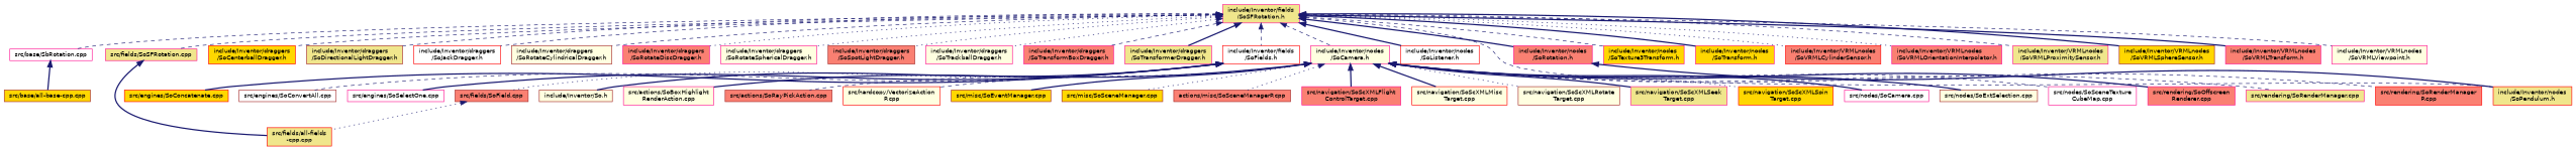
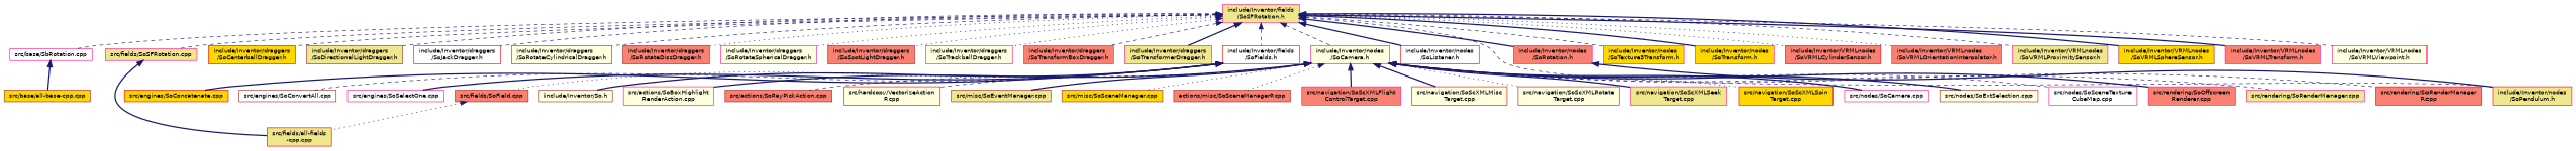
  digraph {
    node [color=deeppink fillcolor=salmon fontname=Helvetica fontsize=10 shape=record style=filled]
    edge [color=midnightblue dir=back fontname=Helvetica fontsize=10 labelfontname=Helvetica labelfontsize=10 style=bold]
    n1 [fillcolor=khaki fontcolor=black height=0.2 label="include/Inventor/fields\l/SoSFRotation.h" width=0.4]
    n2 [fillcolor=white height=0.2 label="src/base/SbRotation.cpp" width=0.4]
    n3 [fillcolor=khaki height=0.2 label="src/fields/SoSFRotation.cpp" width=0.4]
    n4 [color=red fillcolor=gold height=0.2 label="include/Inventor/draggers\l/SoCenterballDragger.h" width=0.4]
    n5 [color=brown fillcolor=khaki height=0.2 label="include/Inventor/draggers\l/SoDirectionalLightDragger.h" width=0.4]
    n6 [color=red fillcolor=white height=0.2 label="include/Inventor/draggers\l/SoJackDragger.h" width=0.4]
    n7 [color=brown fillcolor=lightyellow height=0.2 label="include/Inventor/draggers\l/SoRotateCylindricalDragger.h" width=0.4]
-   n8 [height=0.2 label="include/Inventor/draggers\l/SoRotateDiscDragger.h" width=0.4]
+   n8 [color=brown height=0.2 label="include/Inventor/draggers\l/SoRotateDiscDragger.h" width=0.4]
    n9 [fillcolor=lightyellow height=0.2 label="include/Inventor/draggers\l/SoRotateSphericalDragger.h" width=0.4]
    n10 [color=brown height=0.2 label="include/Inventor/draggers\l/SoSpotLightDragger.h" width=0.4]
    n11 [fillcolor=lightyellow height=0.2 label="include/Inventor/draggers\l/SoTrackballDragger.h" width=0.4]
    n12 [height=0.2 label="include/Inventor/draggers\l/SoTransformBoxDragger.h" width=0.4]
    n13 [fillcolor=khaki height=0.2 label="include/Inventor/draggers\l/SoTransformerDragger.h" width=0.4]
    n14 [color=red fillcolor=white height=0.2 label="include/Inventor/fields\l/SoFields.h" width=0.4]
    n15 [fillcolor=lightyellow height=0.2 label="include/Inventor/nodes\l/SoCamera.h" width=0.4]
    n16 [color=red fillcolor=white height=0.2 label="include/Inventor/nodes\l/SoListener.h" width=0.4]
    n17 [color=red fillcolor=khaki height=0.2 label="include/Inventor/nodes\l/SoPendulum.h" width=0.4]
    n18 [height=0.2 label="include/Inventor/nodes\l/SoRotation.h" width=0.4]
    n19 [fillcolor=gold height=0.2 label="include/Inventor/nodes\l/SoTexture3Transform.h" width=0.4]
    n20 [fillcolor=gold height=0.2 label="include/Inventor/nodes\l/SoTransform.h" width=0.4]
    n21 [color=red height=0.2 label="include/Inventor/VRMLnodes\l/SoVRMLCylinderSensor.h" width=0.4]
    n22 [height=0.2 label="include/Inventor/VRMLnodes\l/SoVRMLOrientationInterpolator.h" width=0.4]
    n23 [fillcolor=khaki height=0.2 label="include/Inventor/VRMLnodes\l/SoVRMLProximitySensor.h" width=0.4]
    n24 [color=brown fillcolor=gold height=0.2 label="include/Inventor/VRMLnodes\l/SoVRMLSphereSensor.h" width=0.4]
    n25 [height=0.2 label="include/Inventor/VRMLnodes\l/SoVRMLTransform.h" width=0.4]
    n26 [fillcolor=lightyellow height=0.2 label="include/Inventor/VRMLnodes\l/SoVRMLViewpoint.h" width=0.4]
    n27 [color=brown fillcolor=gold height=0.2 label="src/base/all-base-cpp.cpp" width=0.4]
    n28 [color=red fillcolor=khaki height=0.2 label="src/fields/all-fields\l-cpp.cpp" width=0.4]
    n29 [color=red fillcolor=gold height=0.2 label="src/engines/SoConcatenate.cpp" width=0.4]
    n30 [color=brown fillcolor=white height=0.2 label="src/engines/SoConvertAll.cpp" width=0.4]
    n31 [fillcolor=white height=0.2 label="src/engines/SoSelectOne.cpp" width=0.4]
    n32 [color=brown height=0.2 label="src/fields/SoField.cpp" width=0.4]
    n33 [color=brown fillcolor=lightyellow height=0.2 label="include/Inventor/So.h" width=0.4]
    n34 [fillcolor=lightyellow height=0.2 label="src/actions/SoBoxHighlight\lRenderAction.cpp" width=0.4]
    n35 [color=brown height=0.2 label="src/actions/SoRayPickAction.cpp" width=0.4]
    n36 [color=red fillcolor=lightyellow height=0.2 label="src/hardcopy/VectorizeAction\lP.cpp" width=0.4]
-   n37 [color=brown fillcolor=gold height=0.2 label="src/misc/SoEventManager.cpp" width=0.4]
+   n37 [color=brown fillcolor=khaki height=0.2 label="src/misc/SoEventManager.cpp" width=0.4]
    n38 [color=brown fillcolor=gold height=0.2 label="src/misc/SoSceneManager.cpp" width=0.4]
    n39 [color=brown height=0.2 label="actions/misc/SoSceneManagerP.cpp" width=0.4]
    n40 [height=0.2 label="src/navigation/SoScXMLFlight\lControlTarget.cpp" width=0.4]
    n41 [color=red fillcolor=lightyellow height=0.2 label="src/navigation/SoScXMLMisc\lTarget.cpp" width=0.4]
    n42 [color=brown fillcolor=lightyellow height=0.2 label="src/navigation/SoScXMLRotate\lTarget.cpp" width=0.4]
    n43 [fillcolor=khaki height=0.2 label="src/navigation/SoScXMLSeek\lTarget.cpp" width=0.4]
    n44 [color=red fillcolor=gold height=0.2 label="src/navigation/SoScXMLSpin\lTarget.cpp" width=0.4]
    n45 [fillcolor=white height=0.2 label="src/nodes/SoCamera.cpp" width=0.4]
    n46 [color=brown fillcolor=lightyellow height=0.2 label="src/nodes/SoExtSelection.cpp" width=0.4]
    n47 [fillcolor=white height=0.2 label="src/nodes/SoSceneTexture\lCubeMap.cpp" width=0.4]
    n48 [height=0.2 label="src/rendering/SoOffscreen\lRenderer.cpp" width=0.4]
    n49 [fillcolor=khaki height=0.2 label="src/rendering/SoRenderManager.cpp" width=0.4]
    n50 [color=red height=0.2 label="src/rendering/SoRenderManager\lP.cpp" width=0.4]
    n1 -> n2 [style=dashed]
    n1 -> n3 [style=dashed]
    n1 -> n4 [style=dashed]
    n1 -> n5 [style=dashed]
    n1 -> n6 [style=dashed]
    n1 -> n7 [style=dashed]
    n1 -> n8 [style=dotted]
    n1 -> n9 [style=dotted]
    n1 -> n10 [style=dotted]
    n1 -> n11 [style=dotted]
    n1 -> n12 [style=dashed]
    n1 -> n13
    n1 -> n14 [style=dashed]
    n1 -> n15 [style=dashed]
    n1 -> n16
    n1 -> n17 [style=dashed]
    n1 -> n18
    n1 -> n19 [style=dashed]
    n1 -> n20
    n1 -> n21 [style=dotted]
    n1 -> n22 [style=dotted]
    n1 -> n23 [style=dashed]
    n1 -> n24
    n1 -> n25
    n1 -> n26 [style=dashed]
    n2 -> n27
    n3 -> n28
    n14 -> n29
    n14 -> n30 [style=dashed]
    n14 -> n31
    n14 -> n32 [style=dotted]
    n14 -> n33
    n15 -> n34
    n15 -> n35 [style=dashed]
    n15 -> n36 [style=dashed]
    n15 -> n37
    n15 -> n38 [style=dotted]
    n15 -> n39 [style=dotted]
    n15 -> n40
    n15 -> n41
    n15 -> n42 [style=dotted]
    n15 -> n43
    n15 -> n44 [style=dotted]
    n15 -> n45
    n15 -> n46
    n15 -> n47 [style=dashed]
    n15 -> n48
    n15 -> n49 [style=dashed]
    n15 -> n50 [style=dashed]
    n18 -> n17
    n32 -> n28 [style=dotted]
  }
